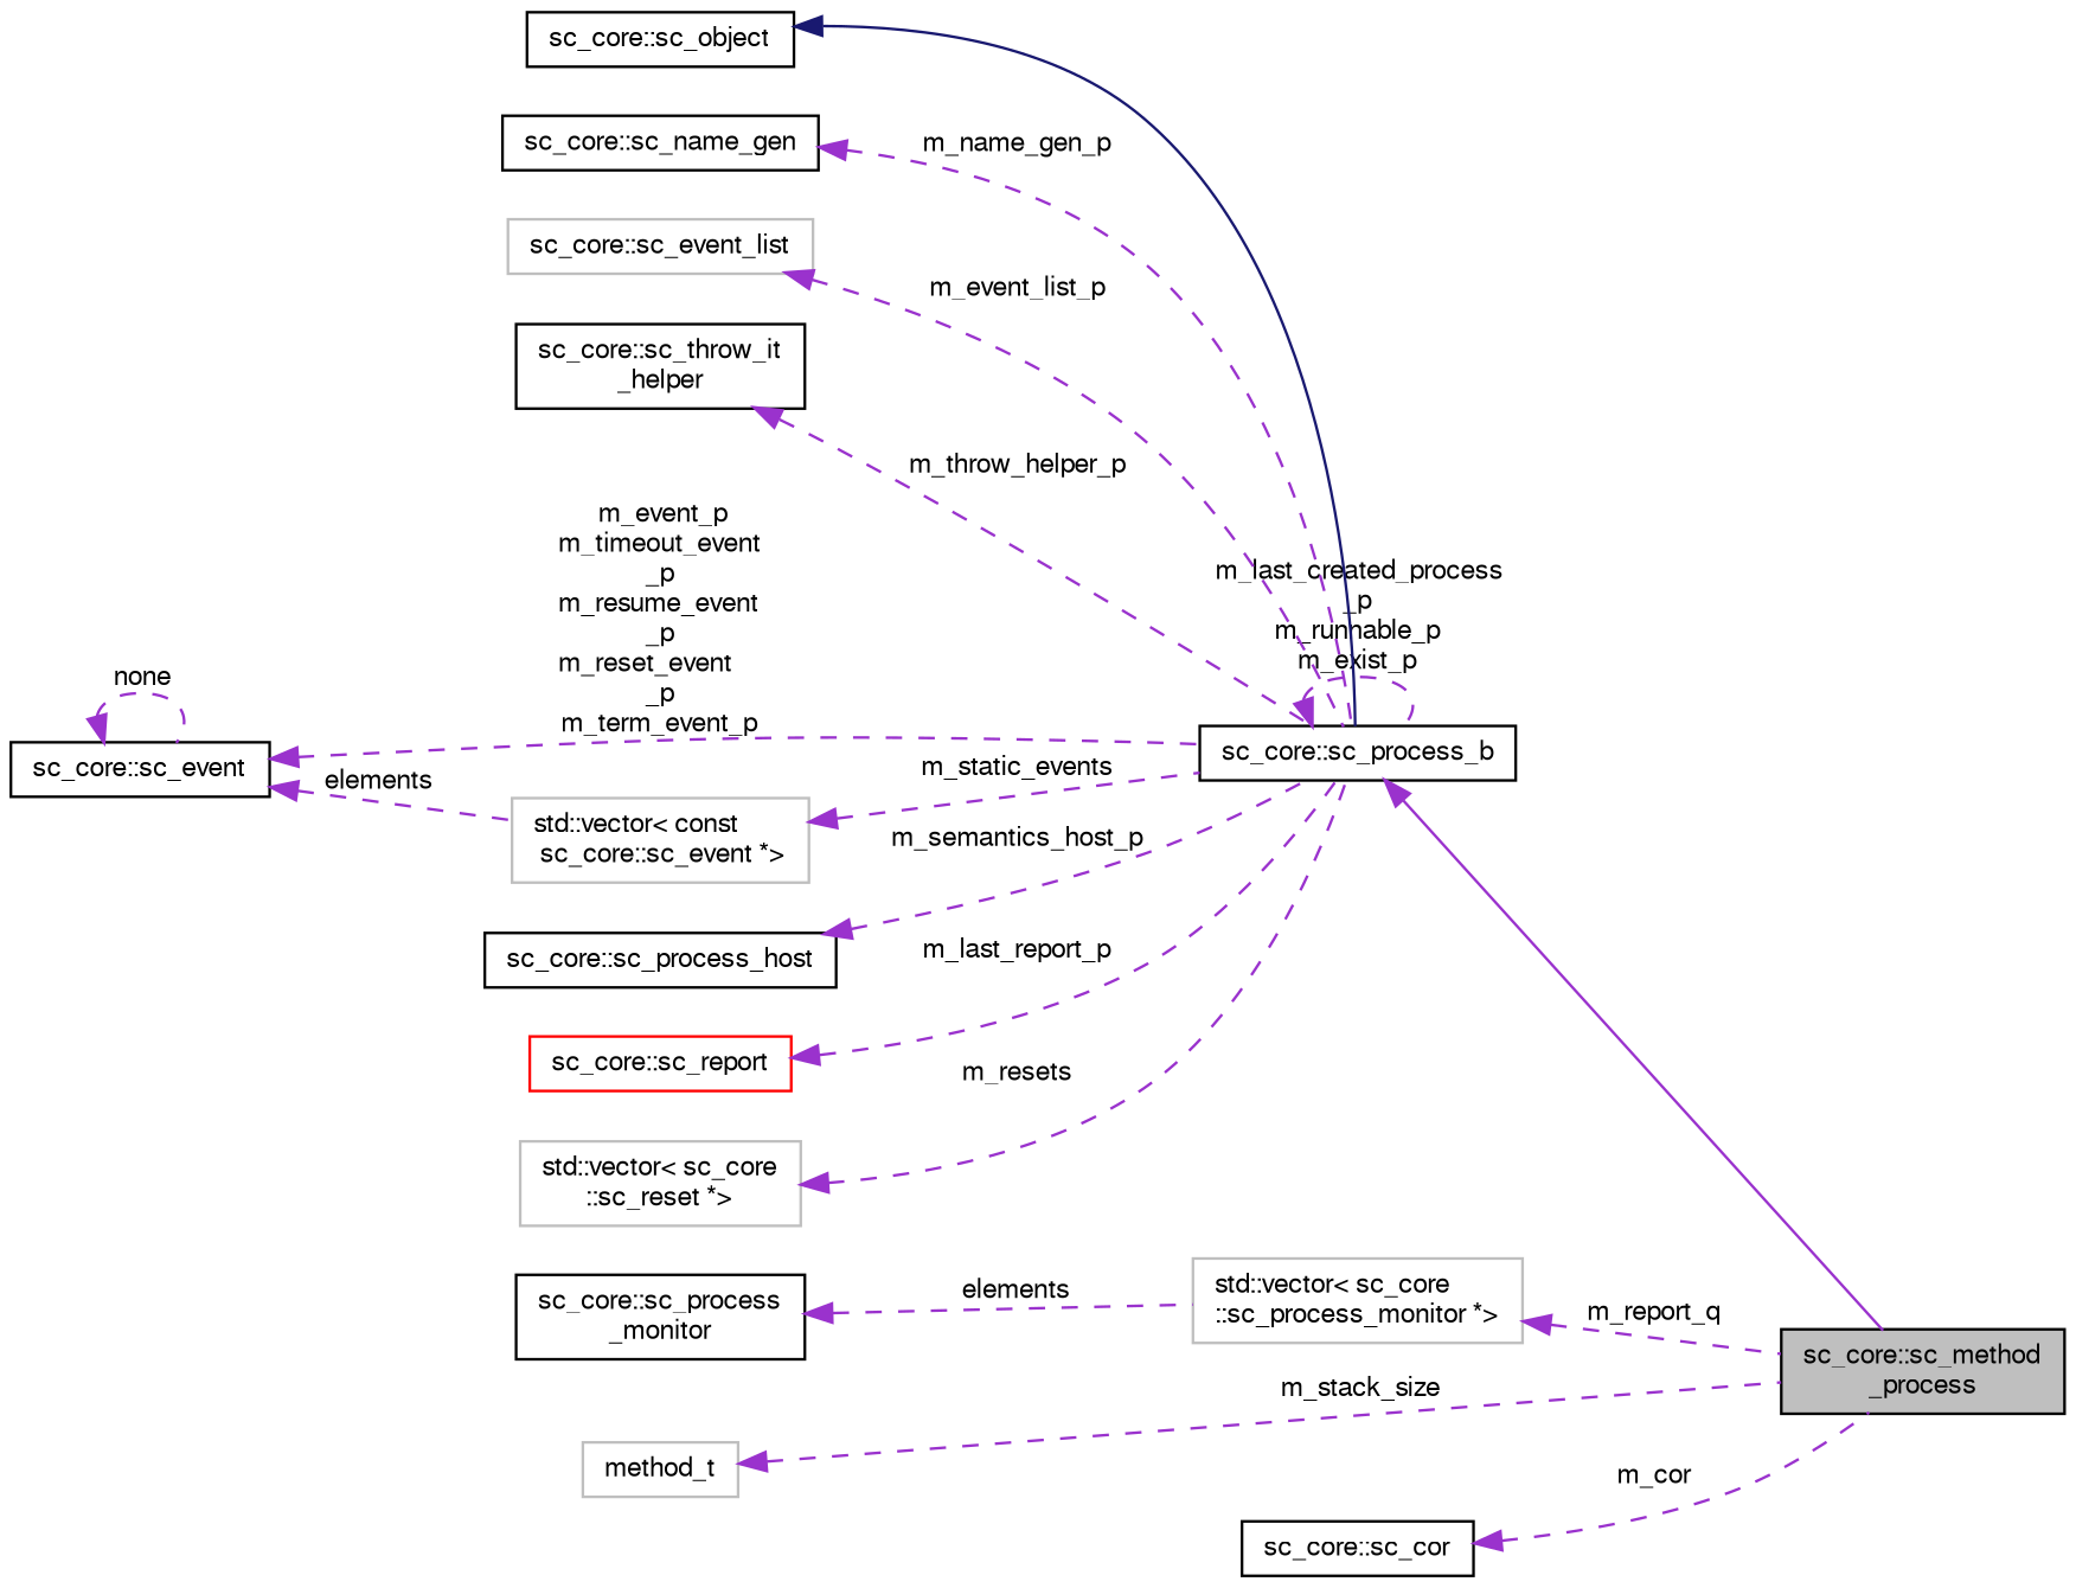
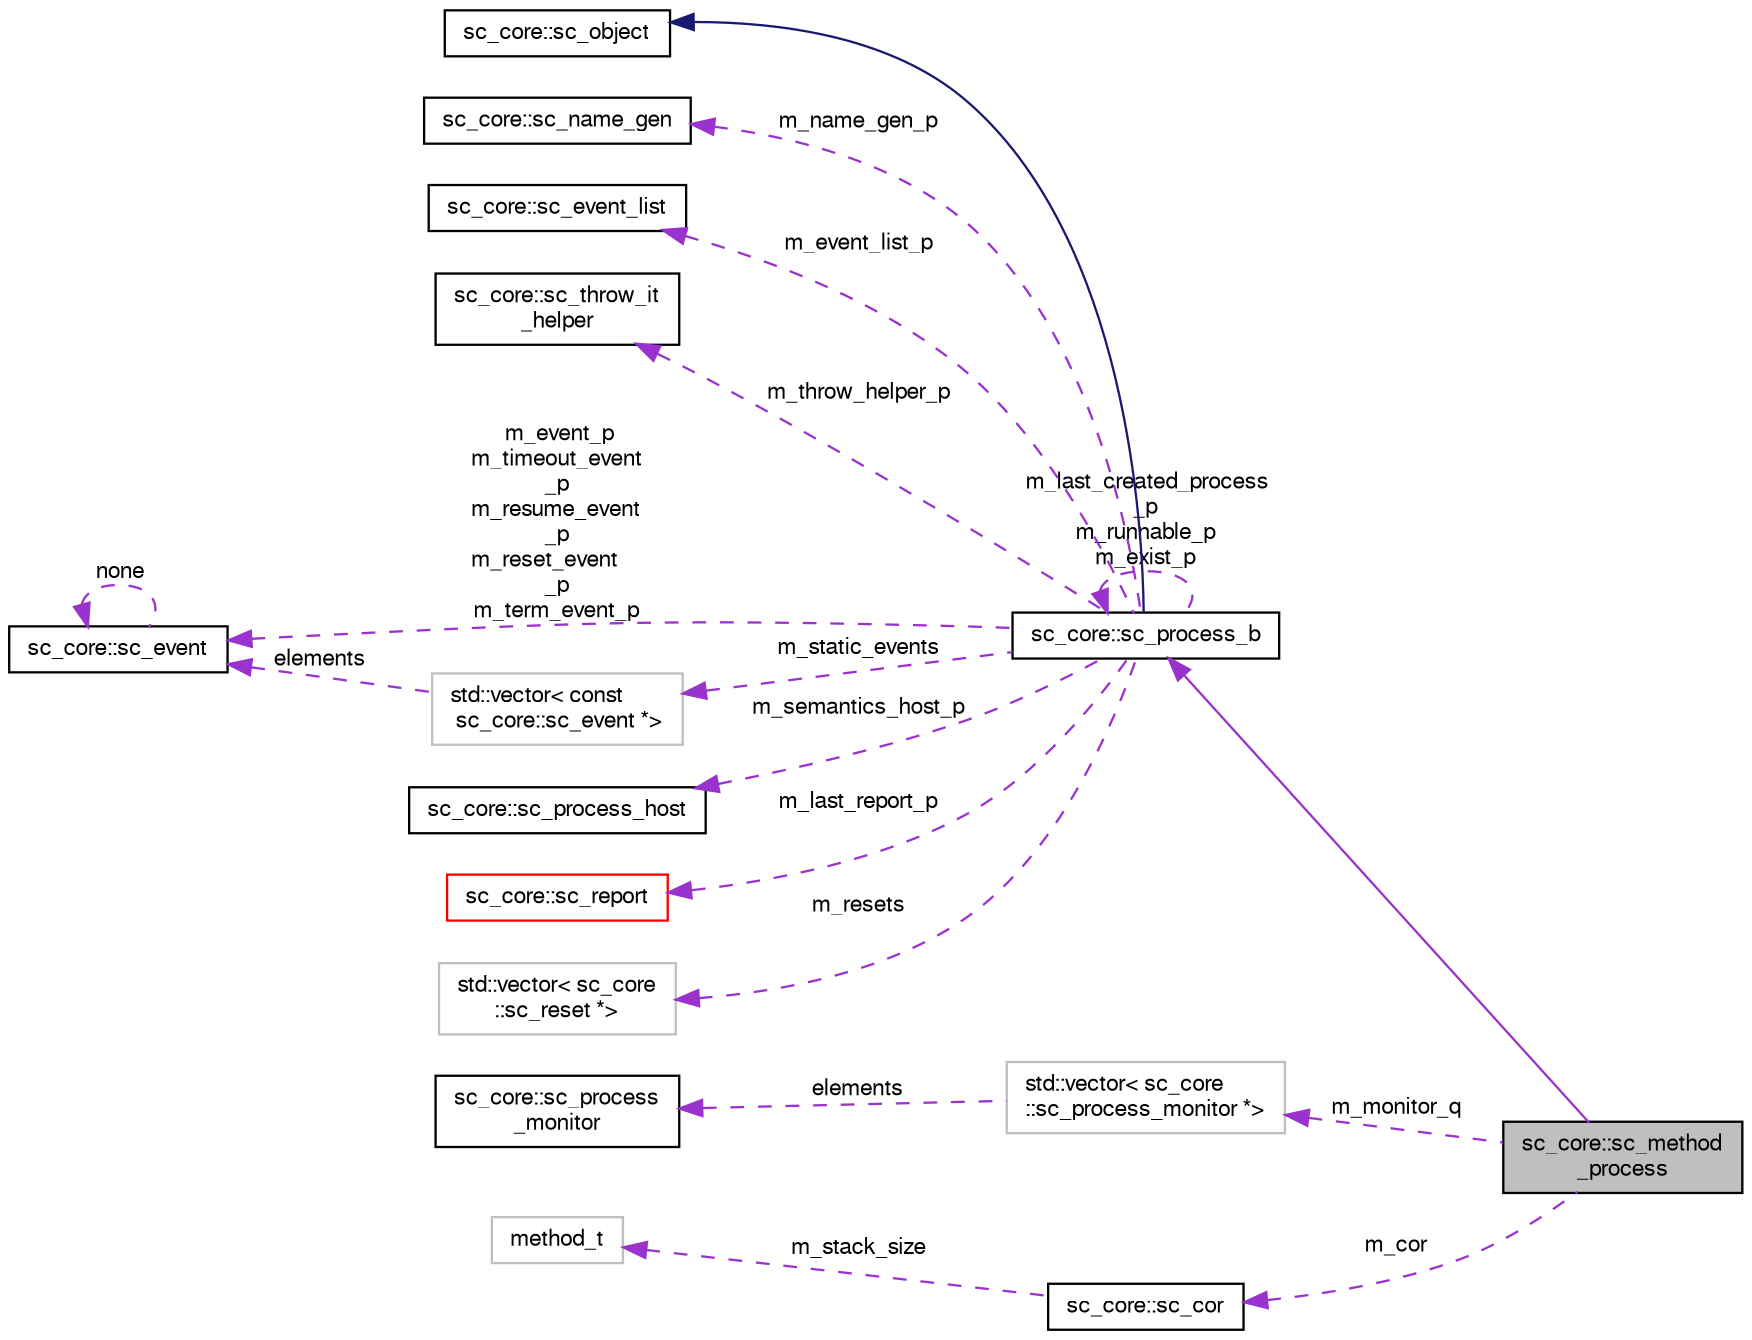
  digraph {
    rankdir=LR
    node [color=black fillcolor=white fontname=FreeSans fontsize=10 shape=record style=filled]
    edge [color=darkorchid3 dir=back fontname=FreeSans fontsize=10 labelfontname=FreeSans labelfontsize=10 style=dashed]
    n1 [fillcolor=grey75 fontcolor=black height=0.2 label="sc_core::sc_method\l_process" width=0.4]
    n2 [height=0.2 label="sc_core::sc_process_b" width=0.4]
    n3 [height=0.2 label="sc_core::sc_object" width=0.4]
    n4 [height=0.2 label="sc_core::sc_name_gen" width=0.4]
-   n5 [color=grey75 height=0.2 label="sc_core::sc_event_list" width=0.4]
+   n5 [height=0.2 label="sc_core::sc_event_list" width=0.4]
    n6 [height=0.2 label="sc_core::sc_throw_it\l_helper" width=0.4]
    n7 [height=0.2 label="sc_core::sc_event" width=0.4]
    n8 [color=grey75 height=0.2 label="std::vector\< const\l sc_core::sc_event *\>" width=0.4]
    n9 [height=0.2 label="sc_core::sc_process_host" width=0.4]
    n10 [color=red height=0.2 label="sc_core::sc_report" width=0.4]
    n11 [color=grey75 height=0.2 label="std::vector\< sc_core\l::sc_reset *\>" width=0.4]
    n12 [color=grey75 height=0.2 label="std::vector\< sc_core\l::sc_process_monitor *\>" width=0.4]
    n13 [height=0.2 label="sc_core::sc_process\l_monitor" width=0.4]
    n14 [color=grey75 height=0.2 label=method_t width=0.4]
    n15 [height=0.2 label="sc_core::sc_cor" width=0.4]
    n2 -> n1 [style=solid]
    n2 -> n2 [label=" m_last_created_process\l_p\nm_runnable_p\nm_exist_p"]
    n3 -> n2 [color=midnightblue style=solid]
    n4 -> n2 [label=" m_name_gen_p"]
    n5 -> n2 [label=" m_event_list_p"]
    n6 -> n2 [label=" m_throw_helper_p"]
    n7 -> n2 [label=" m_event_p\nm_timeout_event\l_p\nm_resume_event\l_p\nm_reset_event\l_p\nm_term_event_p"]
    n7 -> n7 [label=" none"]
    n7 -> n8 [label=" elements"]
    n8 -> n2 [label=" m_static_events"]
    n9 -> n2 [label=" m_semantics_host_p"]
    n10 -> n2 [label=" m_last_report_p"]
    n11 -> n2 [label=" m_resets"]
-   n12 -> n1 [label=" m_report_q"]
+   n12 -> n1 [label=" m_monitor_q"]
    n13 -> n12 [label=" elements"]
-   n14 -> n1 [label=" m_stack_size"]
+   n14 -> n15 [label=" m_stack_size"]
    n15 -> n1 [label=" m_cor"]
  }
